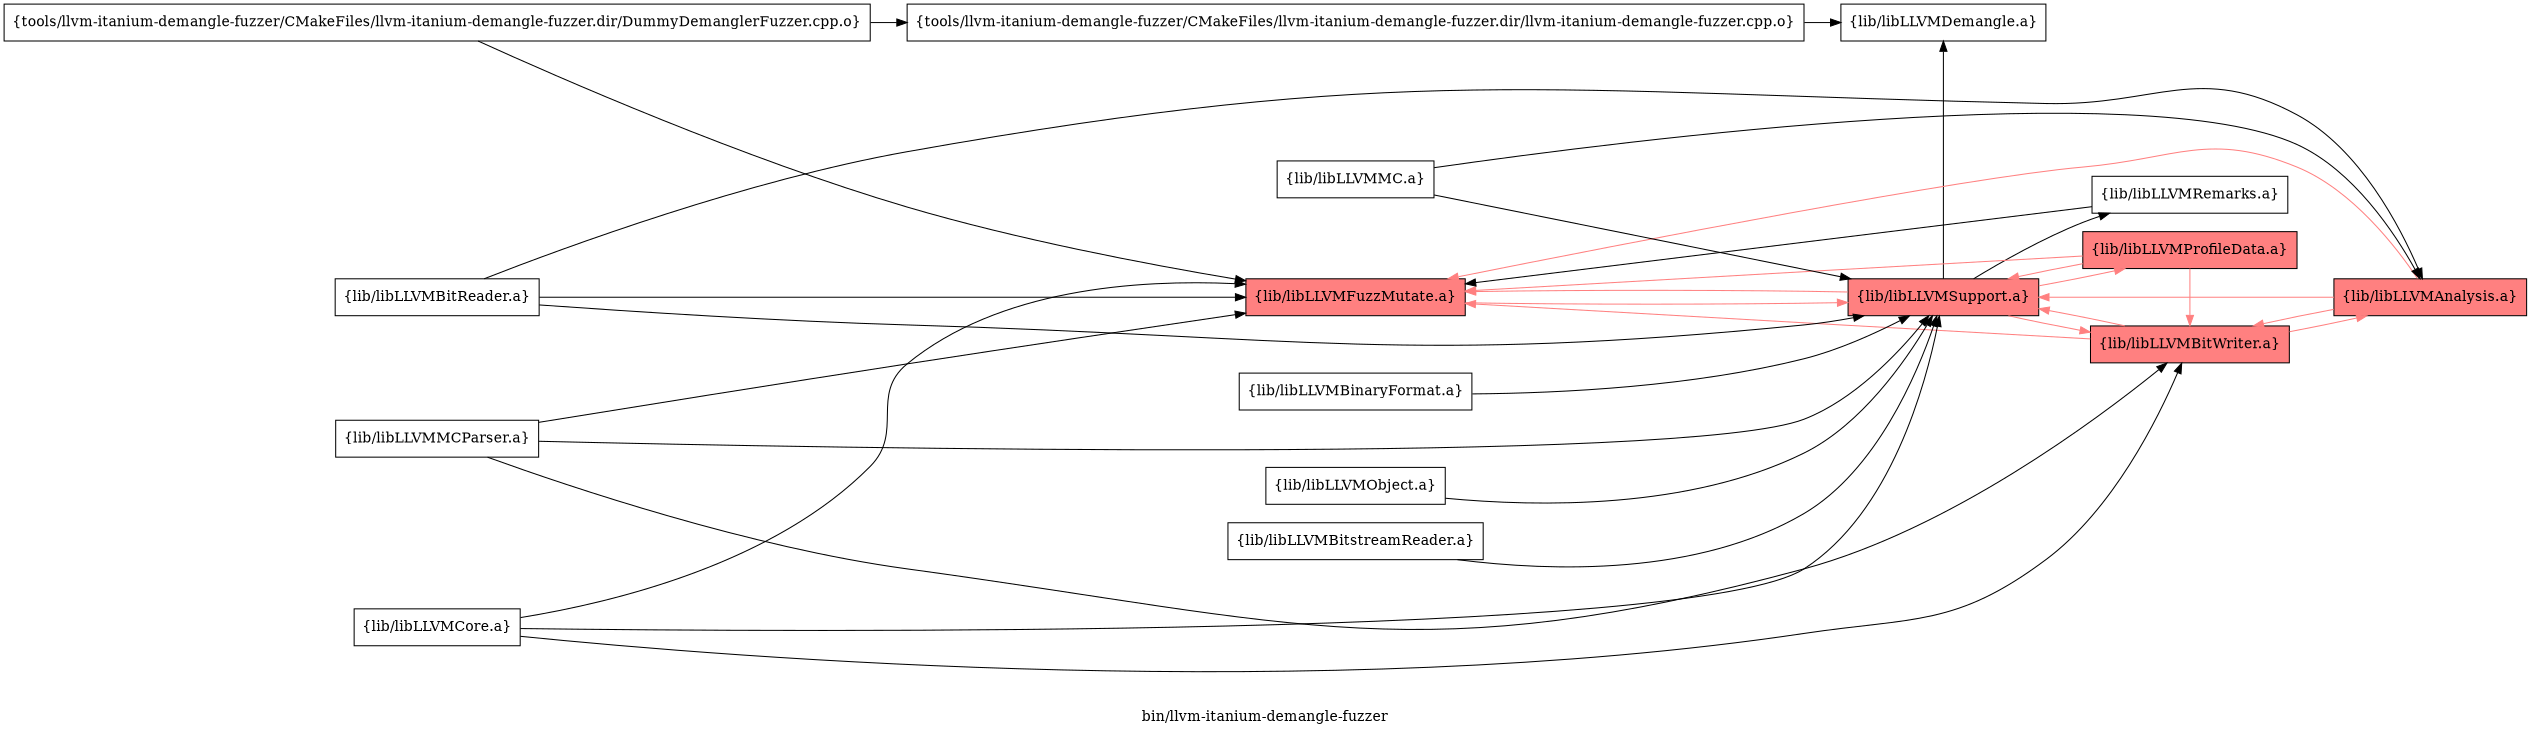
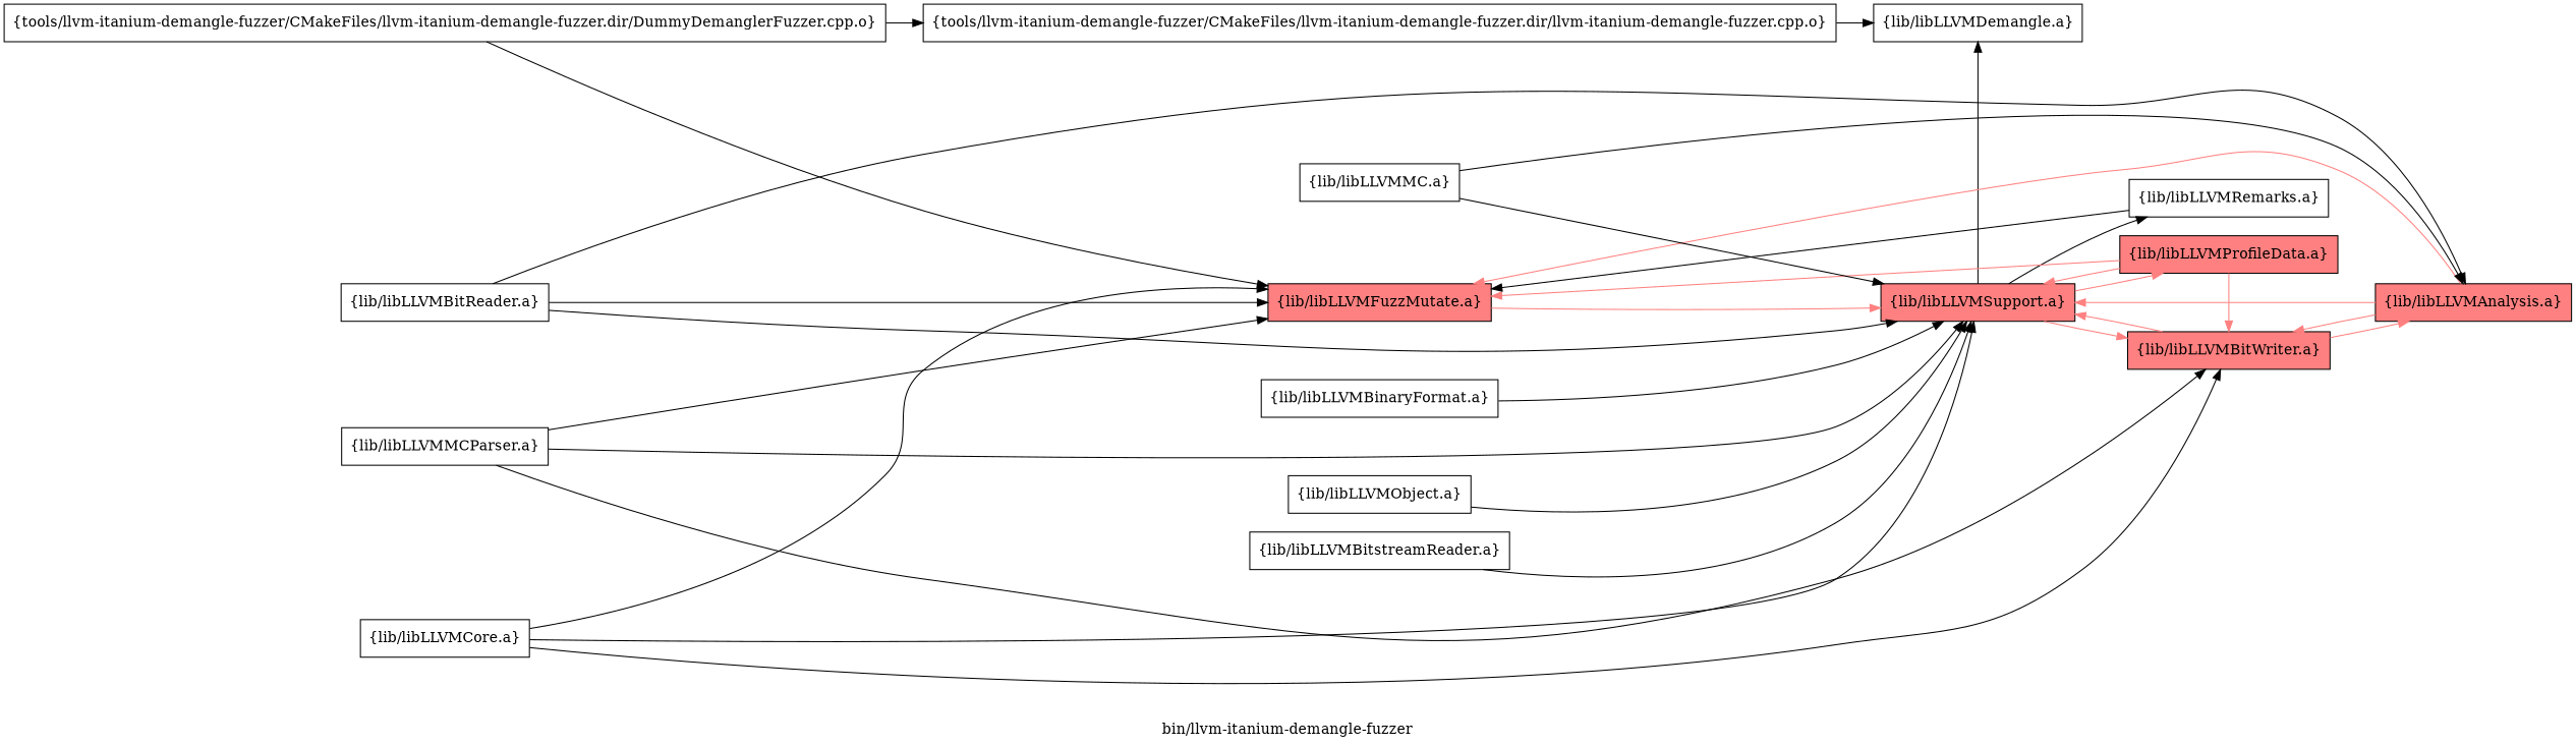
  digraph {
    label="bin/llvm-itanium-demangle-fuzzer"
    rankdir=LR
    node [group=0 shape=box]
    n1 [label="{tools/llvm-itanium-demangle-fuzzer/CMakeFiles/llvm-itanium-demangle-fuzzer.dir/DummyDemanglerFuzzer.cpp.o}"]
    n2 [label="{tools/llvm-itanium-demangle-fuzzer/CMakeFiles/llvm-itanium-demangle-fuzzer.dir/llvm-itanium-demangle-fuzzer.cpp.o}"]
    n3 [fillcolor="1.000000 0.5 1" group=1 label="{lib/libLLVMFuzzMutate.a}" style=filled]
    n4 [label="{lib/libLLVMDemangle.a}"]
    n5 [fillcolor="1.000000 0.5 1" group=1 label="{lib/libLLVMSupport.a}" style=filled]
    n6 [fillcolor="1.000000 0.5 1" group=1 label="{lib/libLLVMBitWriter.a}" style=filled]
    n7 [fillcolor="1.000000 0.5 1" group=1 label="{lib/libLLVMProfileData.a}" style=filled]
    n8 [label="{lib/libLLVMRemarks.a}"]
    n9 [fillcolor="1.000000 0.5 1" group=1 label="{lib/libLLVMAnalysis.a}" style=filled]
    n10 [label="{lib/libLLVMObject.a}"]
    n11 [label="{lib/libLLVMBitReader.a}"]
    n12 [label="{lib/libLLVMMCParser.a}"]
    n13 [label="{lib/libLLVMCore.a}"]
    n14 [label="{lib/libLLVMBitstreamReader.a}"]
    n15 [label="{lib/libLLVMMC.a}"]
    n16 [label="{lib/libLLVMBinaryFormat.a}"]
    subgraph sub_1 {
      rank=same
      n1
    }
    subgraph sub_2 {
      rank=same
      n2
      n3
    }
    subgraph sub_3 {
      rank=same
      n4
      n5
    }
    subgraph sub_4 {
      rank=same
      n6
      n7
    }
    n1 -> n2
    n1 -> n3
    n2 -> n4
    n3 -> n5 [color="1.000000 0.5 1"]
-   n5 -> n3 [color="1.000000 0.5 1"]
    n5 -> n4
    n5 -> n6 [color="1.000000 0.5 1"]
    n5 -> n7 [color="1.000000 0.5 1"]
    n5 -> n8
-   n6 -> n3 [color="1.000000 0.5 1"]
    n6 -> n5 [color="1.000000 0.5 1"]
    n6 -> n9 [color="1.000000 0.5 1"]
    n7 -> n3 [color="1.000000 0.5 1"]
    n7 -> n5 [color="1.000000 0.5 1"]
    n7 -> n6 [color="1.000000 0.5 1"]
    n8 -> n3
    n9 -> n3 [color="1.000000 0.5 1"]
    n9 -> n5 [color="1.000000 0.5 1"]
    n9 -> n6 [color="1.000000 0.5 1"]
    n10 -> n5
    n11 -> n3
    n11 -> n5
    n11 -> n9
    n12 -> n3
    n12 -> n5
    n12 -> n6
    n13 -> n3
    n13 -> n5
    n13 -> n6
    n14 -> n5
    n15 -> n5
    n15 -> n9
    n16 -> n5
  }
